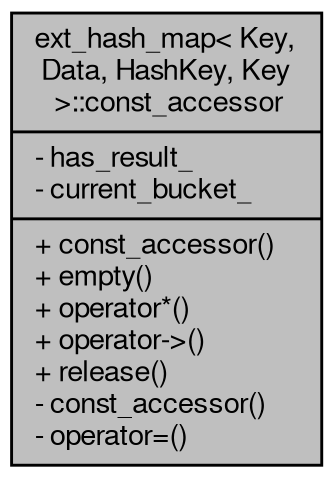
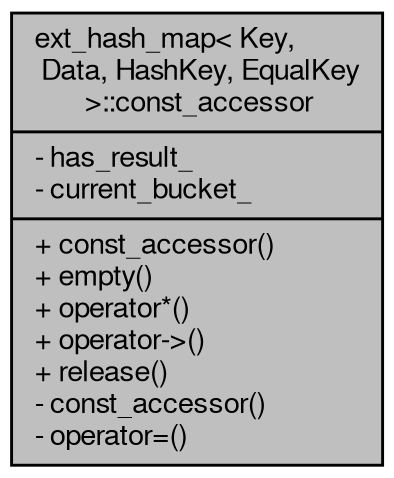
  digraph {
-   n1 [color=black fillcolor=grey75 fontcolor=black fontname=FreeSans fontsize=10 height=0.2 label="{ext_hash_map\< Key,\l Data, HashKey, Key\l \>::const_accessor\n|- has_result_\l- current_bucket_\l|+ const_accessor()\l+ empty()\l+ operator*()\l+ operator-\>()\l+ release()\l- const_accessor()\l- operator=()\l}" shape=record style=filled width=0.4]
+   n1 [color=black fillcolor=grey75 fontcolor=black fontname=FreeSans fontsize=10 height=0.2 label="{ext_hash_map\< Key,\l Data, HashKey, EqualKey\l \>::const_accessor\n|- has_result_\l- current_bucket_\l|+ const_accessor()\l+ empty()\l+ operator*()\l+ operator-\>()\l+ release()\l- const_accessor()\l- operator=()\l}" shape=record style=filled width=0.4]
  }
